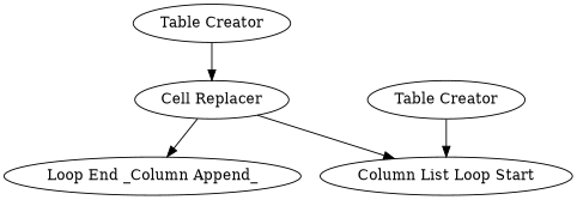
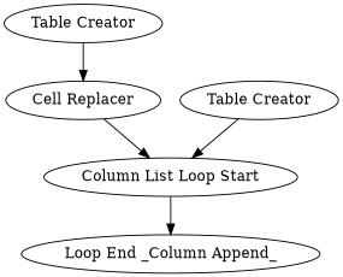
  digraph {
    rankdir=TB
    n1 [label="Table Creator"]
    n2 [label="Cell Replacer"]
    n3 [label="Loop End _Column Append_"]
    n4 [label="Column List Loop Start"]
    n5 [label="Table Creator"]
    n1 -> n2
-   n2 -> n3
+   n4 -> n3
    n2 -> n4
    n5 -> n4
  }
